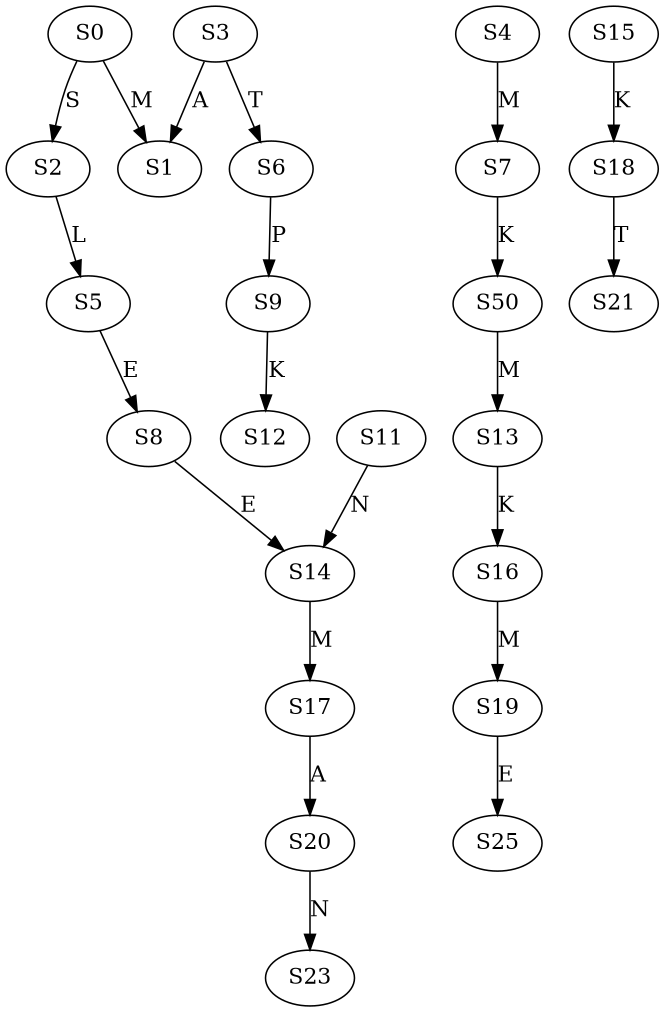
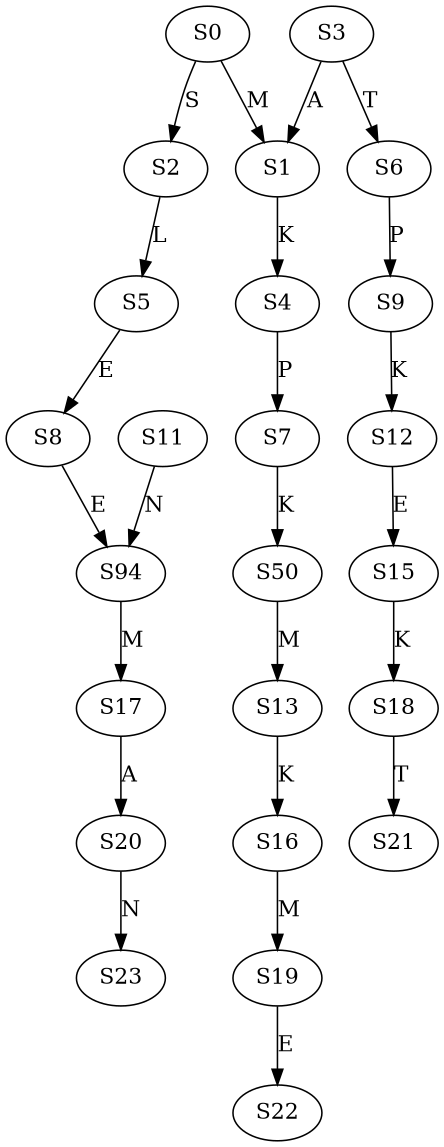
  strict digraph {
    S0
    S1
    S2
    S4
    S5
    S3
    S6
    S7
    S8
    S9
    n11 [label=S50]
-   S14
+   S14 [label=S94]
    S12
    S13
    S11
    S15
    S16
    S17
    S18
    S19
    S20
    S21
-   S22 [label=S25]
+   S22
    S23
    S0 -> S1 [label=M]
    S0 -> S2 [label=S]
+   S1 -> S4 [label=K]
    S2 -> S5 [label=L]
-   S4 -> S7 [label=M]
+   S4 -> S7 [label=P]
    S5 -> S8 [label=E]
    S3 -> S1 [label=A]
    S3 -> S6 [label=T]
    S6 -> S9 [label=P]
    S7 -> n11 [label=K]
    S8 -> S14 [label=E]
    S9 -> S12 [label=K]
    n11 -> S13 [label=M]
    S14 -> S17 [label=M]
+   S12 -> S15 [label=E]
    S13 -> S16 [label=K]
    S11 -> S14 [label=N]
    S15 -> S18 [label=K]
    S16 -> S19 [label=M]
    S17 -> S20 [label=A]
    S18 -> S21 [label=T]
    S19 -> S22 [label=E]
    S20 -> S23 [label=N]
  }
